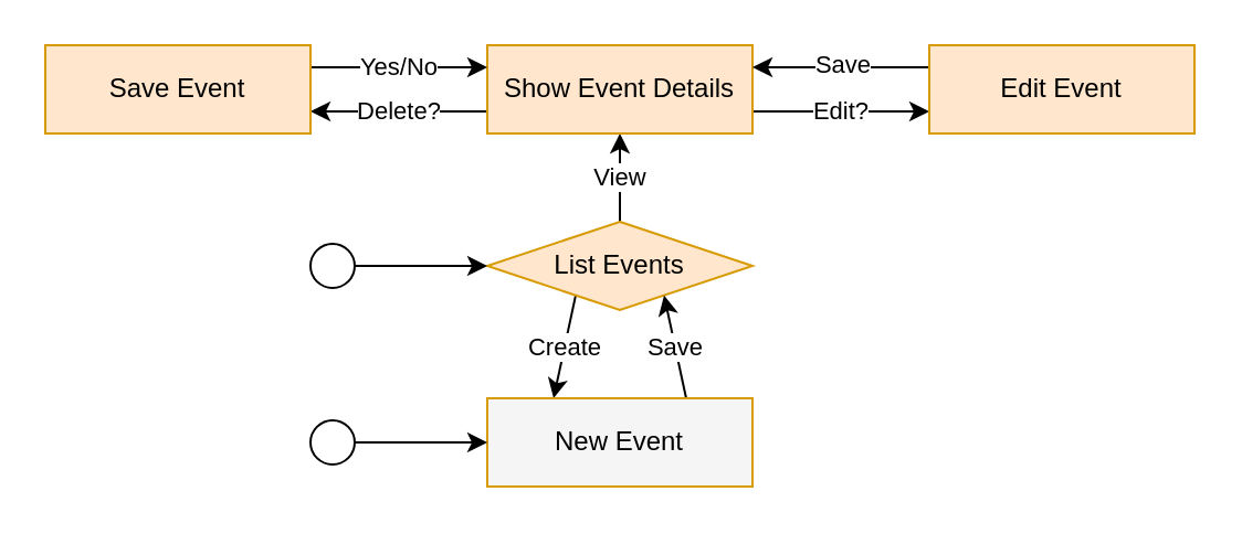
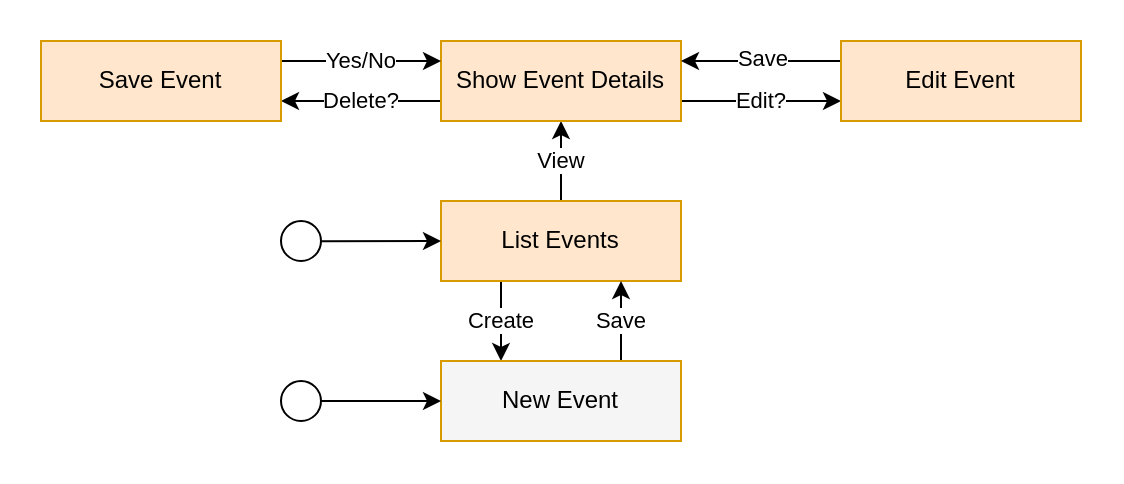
  <mxCell id="0" />
  <mxCell id="1" parent="0" />
  <mxCell id="2" value="View" style="edgeStyle=orthogonalEdgeStyle;rounded=0;orthogonalLoop=1;jettySize=auto;html=1;" edge="1" parent="1" source="4" target="7"><mxGeometry relative="1" as="geometry" /></mxCell>
  <mxCell id="3" value="Create" style="edgeStyle=none;rounded=0;orthogonalLoop=1;jettySize=auto;html=1;exitX=0.25;exitY=1;exitDx=0;exitDy=0;entryX=0.25;entryY=0;entryDx=0;entryDy=0;" edge="1" parent="1" source="4" target="14"><mxGeometry relative="1" as="geometry" /></mxCell>
- <mxCell id="4" value="&lt;div&gt;List Events&lt;/div&gt;" style="rhombus;whiteSpace=wrap;html=1;fillColor=#ffe6cc;strokeColor=#d79b00;" vertex="1" parent="1"><mxGeometry x="220" y="100" width="120" height="40" as="geometry" /></mxCell>
+ <mxCell id="4" value="&lt;div&gt;List Events&lt;/div&gt;" style="rounded=0;whiteSpace=wrap;html=1;fillColor=#ffe6cc;strokeColor=#d79b00;" vertex="1" parent="1"><mxGeometry x="220" y="100" width="120" height="40" as="geometry" /></mxCell>
  <mxCell id="5" value="Delete?" style="rounded=0;orthogonalLoop=1;jettySize=auto;html=1;exitX=0;exitY=0.75;exitDx=0;exitDy=0;entryX=1;entryY=0.75;entryDx=0;entryDy=0;" edge="1" parent="1" source="7" target="9"><mxGeometry relative="1" as="geometry" /></mxCell>
  <mxCell id="6" value="Edit?" style="edgeStyle=none;rounded=0;orthogonalLoop=1;jettySize=auto;html=1;exitX=1;exitY=0.75;exitDx=0;exitDy=0;entryX=0;entryY=0.75;entryDx=0;entryDy=0;" edge="1" parent="1" source="7" target="12"><mxGeometry relative="1" as="geometry" /></mxCell>
  <mxCell id="7" value="Show Event Details" style="rounded=0;whiteSpace=wrap;html=1;fillColor=#ffe6cc;strokeColor=#d79b00;" vertex="1" parent="1"><mxGeometry x="220" y="20" width="120" height="40" as="geometry" /></mxCell>
  <mxCell id="8" value="Yes/No" style="edgeStyle=none;rounded=0;orthogonalLoop=1;jettySize=auto;html=1;exitX=1;exitY=0.25;exitDx=0;exitDy=0;entryX=0;entryY=0.25;entryDx=0;entryDy=0;" edge="1" parent="1" source="9" target="7"><mxGeometry relative="1" as="geometry"><mxPoint as="offset" /></mxGeometry></mxCell>
  <mxCell id="9" value="&lt;div&gt;Save Event&lt;/div&gt;" style="rounded=0;whiteSpace=wrap;html=1;fillColor=#ffe6cc;strokeColor=#d79b00;" vertex="1" parent="1"><mxGeometry x="20" y="20" width="120" height="40" as="geometry" /></mxCell>
  <mxCell id="10" style="edgeStyle=none;rounded=0;orthogonalLoop=1;jettySize=auto;html=1;exitX=0;exitY=0.25;exitDx=0;exitDy=0;entryX=1;entryY=0.25;entryDx=0;entryDy=0;" edge="1" parent="1" source="12" target="7"><mxGeometry relative="1" as="geometry" /></mxCell>
  <mxCell id="11" value="Save" style="edgeLabel;html=1;align=center;verticalAlign=middle;resizable=0;points=[];" vertex="1" connectable="0" parent="10"><mxGeometry x="-0.321" y="-1" relative="1" as="geometry"><mxPoint x="-13" as="offset" /></mxGeometry></mxCell>
  <mxCell id="12" value="Edit Event" style="rounded=0;whiteSpace=wrap;html=1;fillColor=#ffe6cc;strokeColor=#d79b00;" vertex="1" parent="1"><mxGeometry x="420" y="20" width="120" height="40" as="geometry" /></mxCell>
  <mxCell id="13" value="Save" style="edgeStyle=none;rounded=0;orthogonalLoop=1;jettySize=auto;html=1;exitX=0.75;exitY=0;exitDx=0;exitDy=0;entryX=0.75;entryY=1;entryDx=0;entryDy=0;" edge="1" parent="1" source="14" target="4"><mxGeometry relative="1" as="geometry" /></mxCell>
  <mxCell id="14" value="New Event" style="rounded=0;whiteSpace=wrap;html=1;fillColor=#f5f5f5;strokeColor=#d79b00;" vertex="1" parent="1"><mxGeometry x="220" y="180" width="120" height="40" as="geometry" /></mxCell>
  <mxCell id="15" style="edgeStyle=none;rounded=0;orthogonalLoop=1;jettySize=auto;html=1;entryX=0;entryY=0.5;entryDx=0;entryDy=0;" edge="1" parent="1" source="16" target="4"><mxGeometry relative="1" as="geometry" /></mxCell>
  <mxCell id="16" value="" style="ellipse;whiteSpace=wrap;html=1;aspect=fixed;" vertex="1" parent="1"><mxGeometry x="140" y="110" width="20" height="20" as="geometry" /></mxCell>
  <mxCell id="17" style="edgeStyle=none;rounded=0;orthogonalLoop=1;jettySize=auto;html=1;entryX=0;entryY=0.5;entryDx=0;entryDy=0;" edge="1" parent="1" source="18"><mxGeometry relative="1" as="geometry"><mxPoint x="220" y="200" as="targetPoint" /></mxGeometry></mxCell>
  <mxCell id="18" value="" style="ellipse;whiteSpace=wrap;html=1;aspect=fixed;" vertex="1" parent="1"><mxGeometry x="140" y="190" width="20" height="20" as="geometry" /></mxCell>
